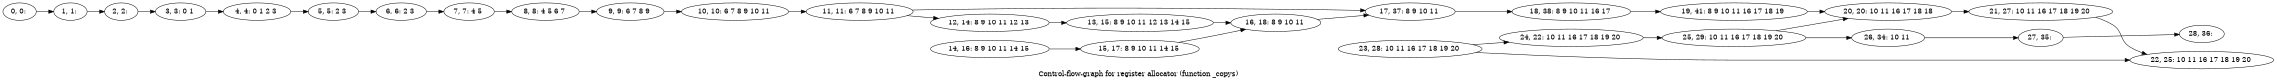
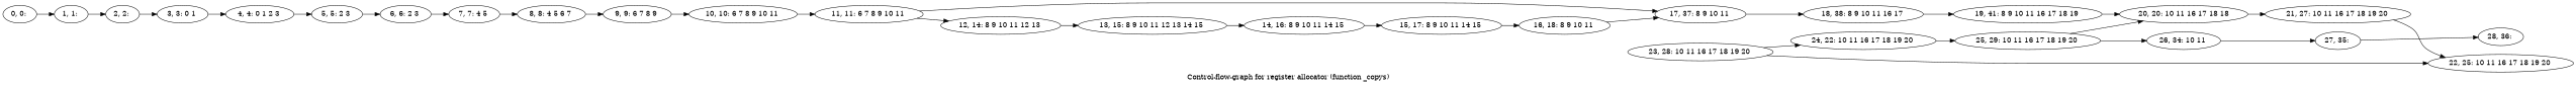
  digraph {
    label="Control-flow-graph for register allocator (function _copys)"
    rankdir=LR
    n1 [label="0, 0: "]
    n2 [label="1, 1: "]
    n3 [label="2, 2: "]
    n4 [label="3, 3: 0 1 "]
    n5 [label="4, 4: 0 1 2 3 "]
    n6 [label="5, 5: 2 3 "]
    n7 [label="6, 6: 2 3 "]
    n8 [label="7, 7: 4 5 "]
    n9 [label="8, 8: 4 5 6 7 "]
    n10 [label="9, 9: 6 7 8 9 "]
    n11 [label="10, 10: 6 7 8 9 10 11 "]
    n12 [label="11, 11: 6 7 8 9 10 11 "]
    n13 [label="12, 14: 8 9 10 11 12 13 "]
    n14 [label="17, 37: 8 9 10 11 "]
    n15 [label="13, 15: 8 9 10 11 12 13 14 15 "]
    n16 [label="18, 38: 8 9 10 11 16 17 "]
    n17 [label="14, 16: 8 9 10 11 14 15 "]
    n18 [label="15, 17: 8 9 10 11 14 15 "]
    n19 [label="16, 18: 8 9 10 11 "]
    n20 [label="19, 41: 8 9 10 11 16 17 18 19 "]
    n21 [label="20, 20: 10 11 16 17 18 18"]
    n22 [label="21, 27: 10 11 16 17 18 19 20 "]
    n23 [label="22, 25: 10 11 16 17 18 19 20 "]
    n24 [label="23, 28: 10 11 16 17 18 19 20 "]
    n25 [label="24, 22: 10 11 16 17 18 19 20 "]
    n26 [label="25, 29: 10 11 16 17 18 19 20 "]
    n27 [label="26, 34: 10 11 "]
    n28 [label="27, 35: "]
    n29 [label="28, 36: "]
    n1 -> n2
    n2 -> n3
    n3 -> n4
    n4 -> n5
    n5 -> n6
    n6 -> n7
    n7 -> n8
    n8 -> n9
    n9 -> n10
    n10 -> n11
    n11 -> n12
    n12 -> n13
    n12 -> n14
    n13 -> n15
    n14 -> n16
-   n15 -> n19
+   n15 -> n17
    n16 -> n20
    n17 -> n18
    n18 -> n19
    n19 -> n14
    n20 -> n21
    n21 -> n22
    n22 -> n23
    n24 -> n23
    n24 -> n25
    n25 -> n26
    n26 -> n21
    n26 -> n27
    n27 -> n28
    n28 -> n29
  }
